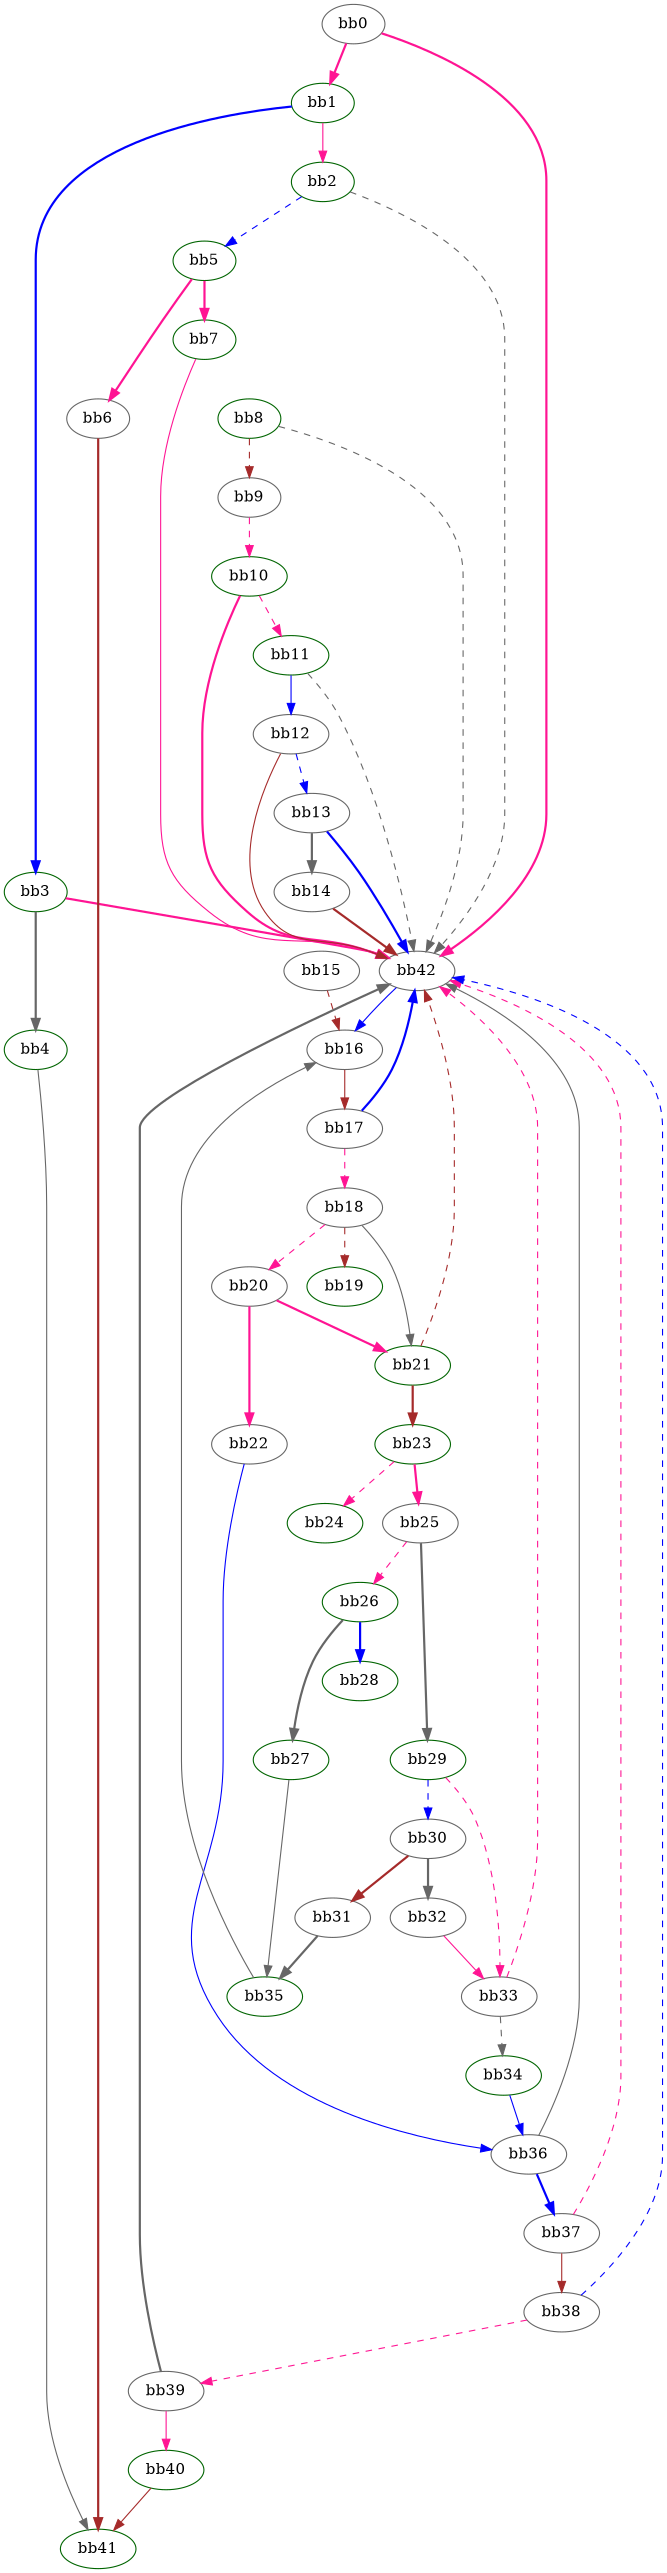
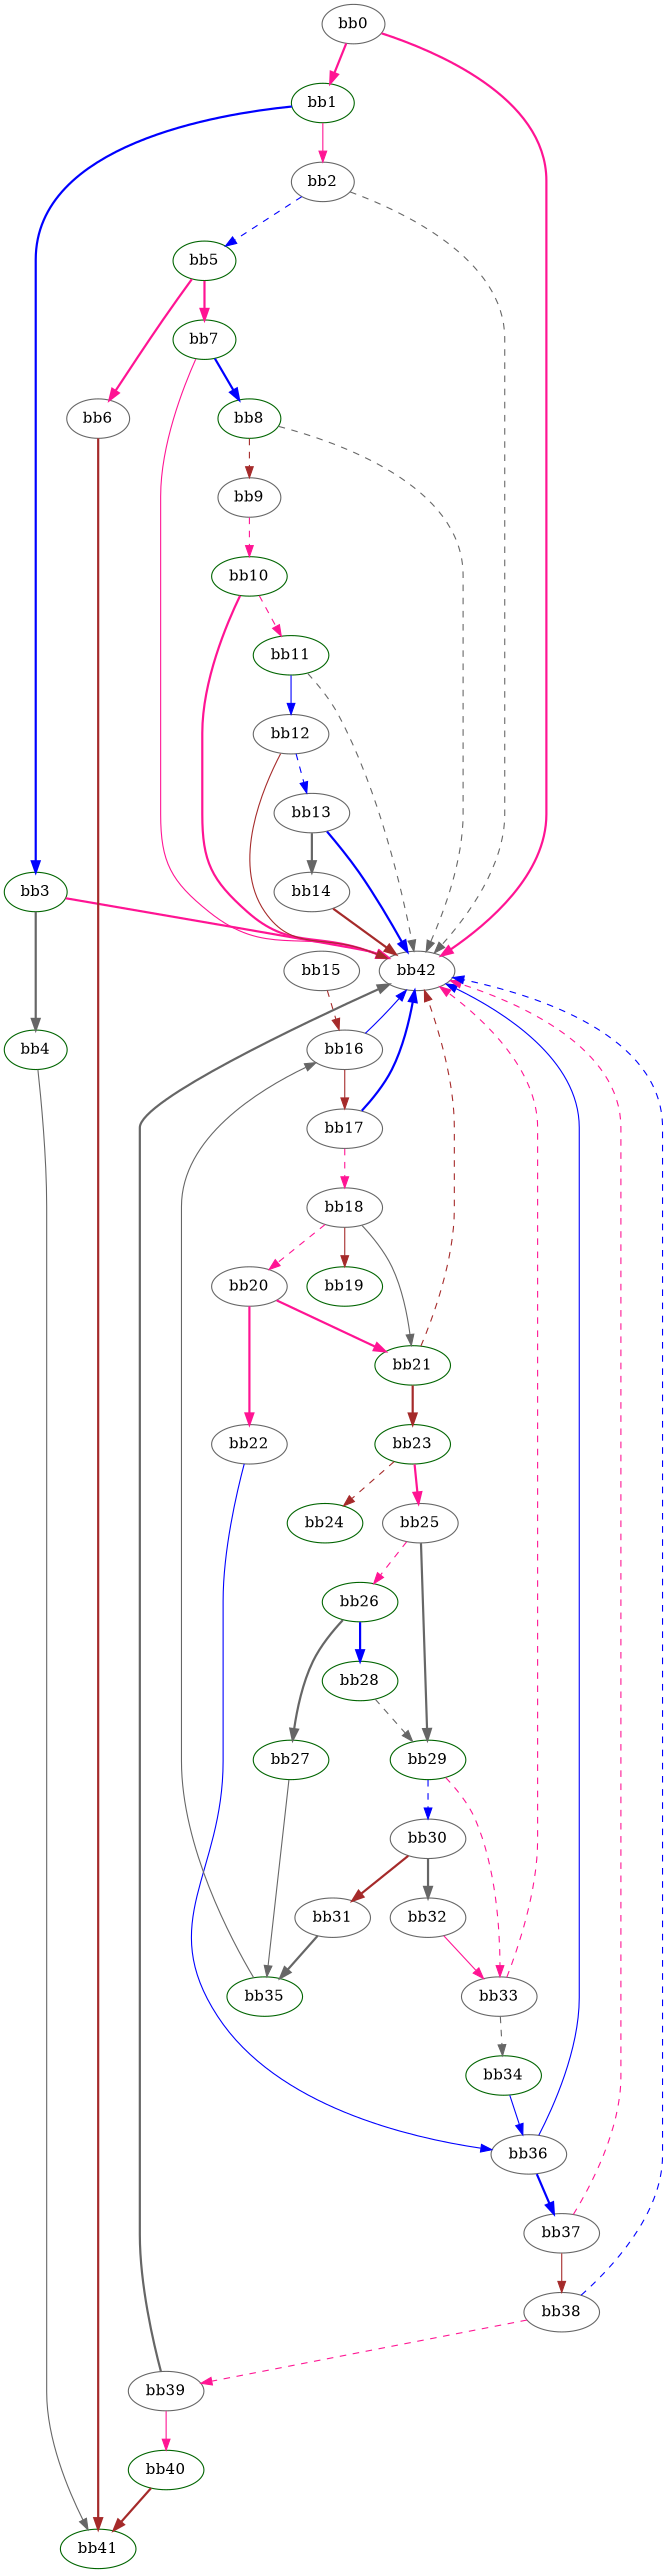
  digraph {
    node [color=gray40]
    edge [color=deeppink style=bold]
    n1 [label="bb0\l"]
    n2 [color=darkgreen label="bb1\l"]
    n3 [label="bb42\l"]
-   n4 [color=darkgreen label="bb2\l"]
+   n4 [label="bb2\l"]
    n5 [color=darkgreen label="bb3\l"]
    n6 [color=darkgreen label="bb5\l"]
    n7 [color=darkgreen label="bb4\l"]
    n8 [label="bb6\l"]
    n9 [color=darkgreen label="bb7\l"]
    n10 [color=darkgreen label="bb41\l"]
    n11 [color=darkgreen label="bb8\l"]
    n12 [label="bb9\l"]
    n13 [color=darkgreen label="bb10\l"]
    n14 [color=darkgreen label="bb11\l"]
    n15 [label="bb12\l"]
    n16 [label="bb13\l"]
    n17 [label="bb14\l"]
    n18 [label="bb15\l"]
    n19 [label="bb16\l"]
    n20 [label="bb17\l"]
    n21 [label="bb18\l"]
    n22 [color=darkgreen label="bb19\l"]
    n23 [label="bb20\l"]
    n24 [color=darkgreen label="bb21\l"]
    n25 [label="bb22\l"]
    n26 [color=darkgreen label="bb23\l"]
    n27 [label="bb36\l"]
    n28 [color=darkgreen label="bb24\l"]
    n29 [label="bb25\l"]
    n30 [label="bb37\l"]
    n31 [color=darkgreen label="bb26\l"]
    n32 [color=darkgreen label="bb29\l"]
    n33 [color=darkgreen label="bb27\l"]
    n34 [color=darkgreen label="bb28\l"]
    n35 [label="bb30\l"]
    n36 [label="bb33\l"]
    n37 [color=darkgreen label="bb35\l"]
    n38 [label="bb31\l"]
    n39 [label="bb32\l"]
    n40 [color=darkgreen label="bb34\l"]
    n41 [label="bb38\l"]
    n42 [label="bb39\l"]
    n43 [color=darkgreen label="bb40\l"]
    n1 -> n2
    n1 -> n3
    n2 -> n4 [style=solid]
    n2 -> n5 [color=blue]
    n4 -> n3 [color=gray40 style=dashed]
    n4 -> n6 [color=blue style=dashed]
    n5 -> n3
    n5 -> n7 [color=gray40]
    n6 -> n8
    n6 -> n9
    n7 -> n10 [color=gray40 style=solid]
    n8 -> n10 [color=brown]
    n9 -> n3 [style=solid]
+   n9 -> n11 [color=blue]
    n11 -> n3 [color=gray40 style=dashed]
    n11 -> n12 [color=brown style=dashed]
    n12 -> n13 [style=dashed]
    n13 -> n3
    n13 -> n14 [style=dashed]
    n14 -> n3 [color=gray40 style=dashed]
    n14 -> n15 [color=blue style=solid]
    n15 -> n3 [color=brown style=solid]
    n15 -> n16 [color=blue style=dashed]
    n16 -> n3 [color=blue]
    n16 -> n17 [color=gray40]
    n17 -> n3 [color=brown]
    n18 -> n19 [color=brown style=dashed]
-   n3 -> n19 [color=blue style=solid]
+   n19 -> n3 [color=blue style=solid]
    n19 -> n20 [color=brown style=solid]
    n20 -> n3 [color=blue]
    n20 -> n21 [style=dashed]
-   n21 -> n22 [color=brown style=dashed]
+   n21 -> n22 [color=brown style=solid]
    n21 -> n23 [style=dashed]
    n21 -> n24 [color=gray40 style=solid]
    n23 -> n24
    n23 -> n25
    n24 -> n3 [color=brown style=dashed]
    n24 -> n26 [color=brown]
    n25 -> n27 [color=blue style=solid]
-   n26 -> n28 [style=dashed]
+   n26 -> n28 [color=brown style=dashed]
    n26 -> n29
-   n27 -> n3 [color=gray40 style=solid]
+   n27 -> n3 [color=blue style=solid]
    n27 -> n30 [color=blue]
    n29 -> n31 [style=dashed]
    n29 -> n32 [color=gray40]
    n30 -> n3 [style=dashed]
    n30 -> n41 [color=brown style=solid]
    n31 -> n33 [color=gray40]
    n31 -> n34 [color=blue]
    n32 -> n35 [color=blue style=dashed]
    n32 -> n36 [style=dashed]
    n33 -> n37 [color=gray40 style=solid]
+   n34 -> n32 [color=gray40 style=dashed]
    n35 -> n38 [color=brown]
    n35 -> n39 [color=gray40]
    n36 -> n3 [style=dashed]
    n36 -> n40 [color=gray40 style=dashed]
    n37 -> n19 [color=gray40 style=solid]
    n38 -> n37 [color=gray40]
    n39 -> n36 [style=solid]
    n40 -> n27 [color=blue style=solid]
    n41 -> n3 [color=blue style=dashed]
    n41 -> n42 [style=dashed]
    n42 -> n3 [color=gray40]
    n42 -> n43 [style=solid]
-   n43 -> n10 [color=brown style=solid]
+   n43 -> n10 [color=brown]
  }
